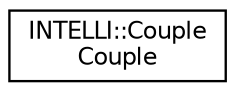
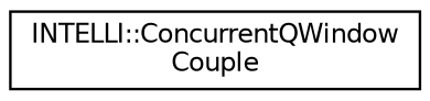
  digraph {
    rankdir=TB
-   n1 [color=black fillcolor=white fontname=Helvetica fontsize=10 height=0.2 label="INTELLI::Couple\lCouple" shape=record style=filled width=0.4]
+   n1 [color=black fillcolor=white fontname=Helvetica fontsize=10 height=0.2 label="INTELLI::ConcurrentQWindow\lCouple" shape=record style=filled width=0.4]
  }
